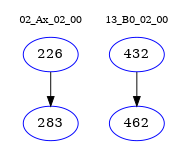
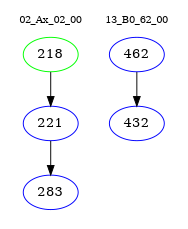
  digraph {
    node [color=blue]
    edge [color=black]
-   n2 [label=226]
+   n1 [color=green label=218]
+   n2 [label=221]
    n3 [label=283]
    n4 [label=432]
    n5 [label=462]
    subgraph cluster_1 {
      color=white
      fontsize=10
      label="02_Ax_02_00"
+     n1
      n2
      n3
    }
    subgraph cluster_2 {
      color=white
      fontsize=10
-     label="13_B0_02_00"
+     label="13_B0_62_00"
      n4
      n5
    }
+   n1 -> n2
    n2 -> n3
-   n4 -> n5
+   n5 -> n4
  }
